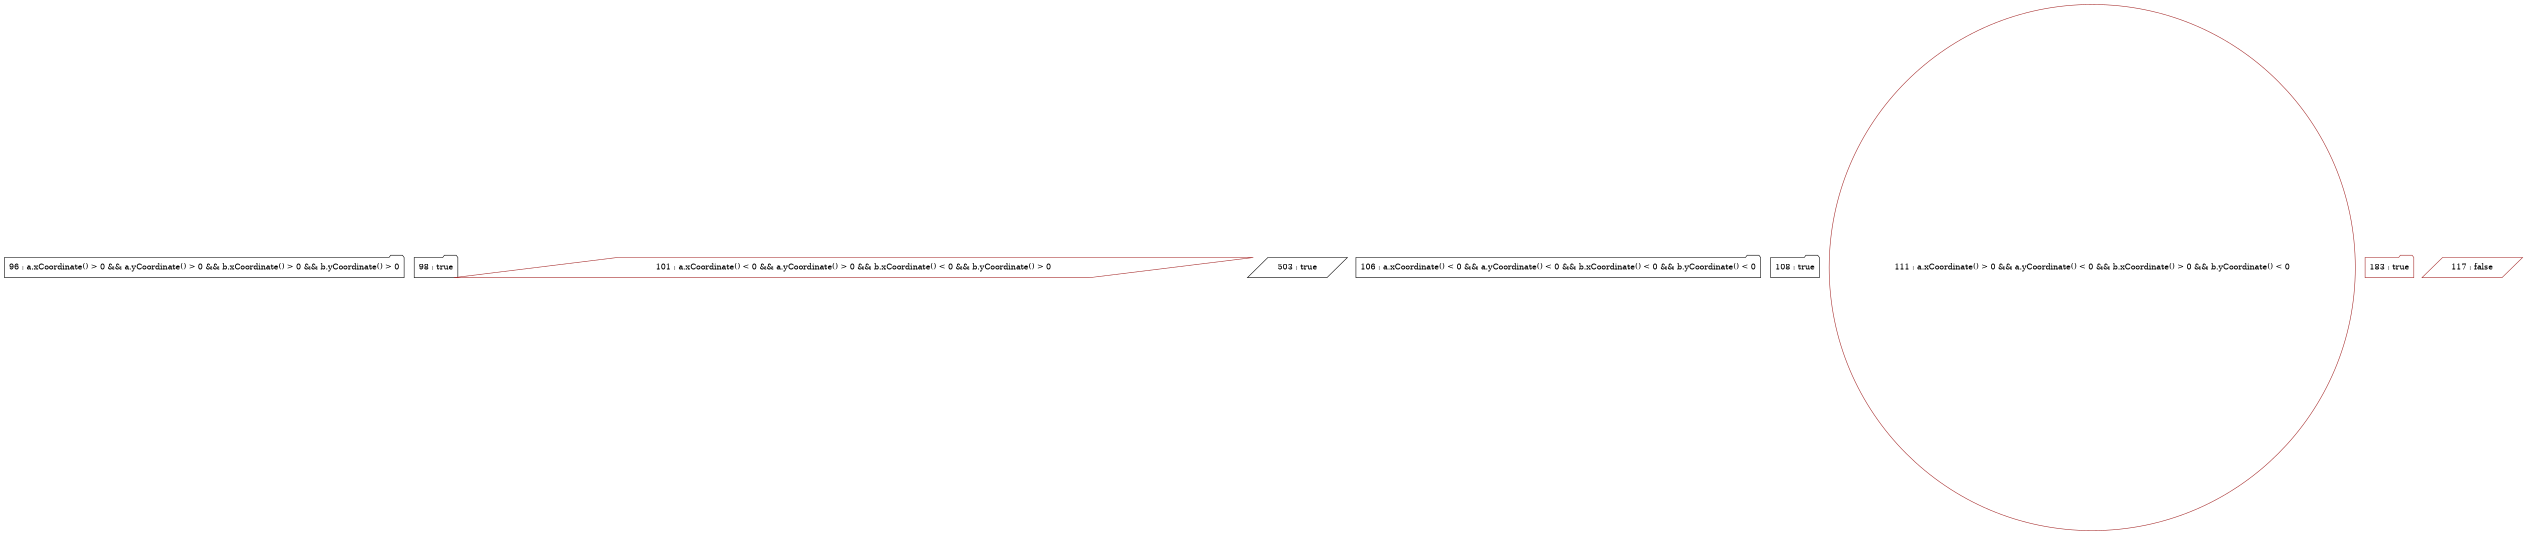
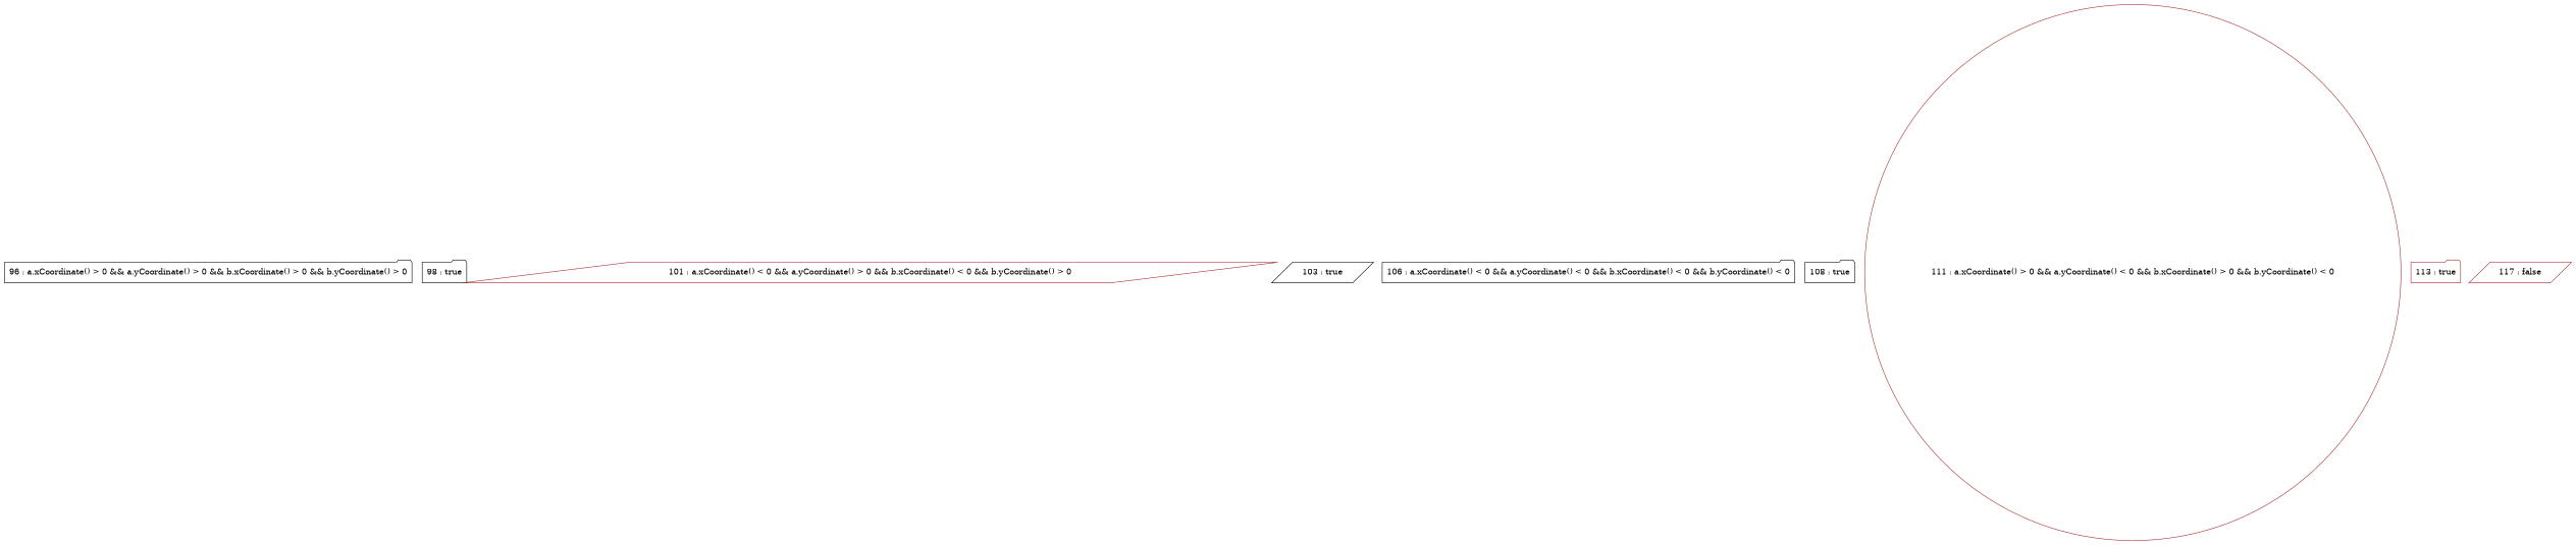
  digraph {
    node [color=black shape=folder]
    "96 : a.xCoordinate() > 0 && a.yCoordinate() > 0 && b.xCoordinate() > 0 && b.yCoordinate() > 0"
    "98 : true"
    "101 : a.xCoordinate() < 0 && a.yCoordinate() > 0 && b.xCoordinate() < 0 && b.yCoordinate() > 0" [color=brown shape=parallelogram]
-   "103 : true" [shape=parallelogram label="503 : true"]
+   "103 : true" [shape=parallelogram]
    "106 : a.xCoordinate() < 0 && a.yCoordinate() < 0 && b.xCoordinate() < 0 && b.yCoordinate() < 0"
    "108 : true"
    "111 : a.xCoordinate() > 0 && a.yCoordinate() < 0 && b.xCoordinate() > 0 && b.yCoordinate() < 0" [color=brown shape=circle]
-   "113 : true" [color=brown label="183 : true"]
+   "113 : true" [color=brown]
    "117 : false" [color=brown shape=parallelogram]
  }
